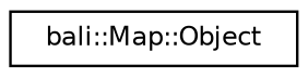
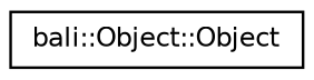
  digraph {
    rankdir=TB
-   n1 [color=black fillcolor=white fontname=Helvetica fontsize=10 height=0.2 label="bali::Map::Object" shape=record style=filled width=0.4]
+   n1 [color=black fillcolor=white fontname=Helvetica fontsize=10 height=0.2 label="bali::Object::Object" shape=record style=filled width=0.4]
  }
